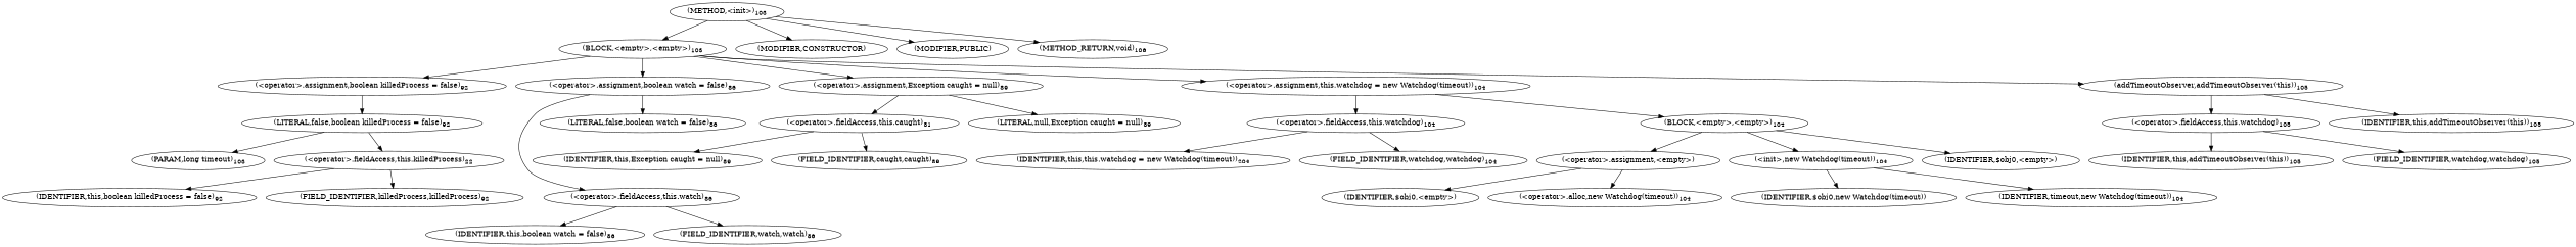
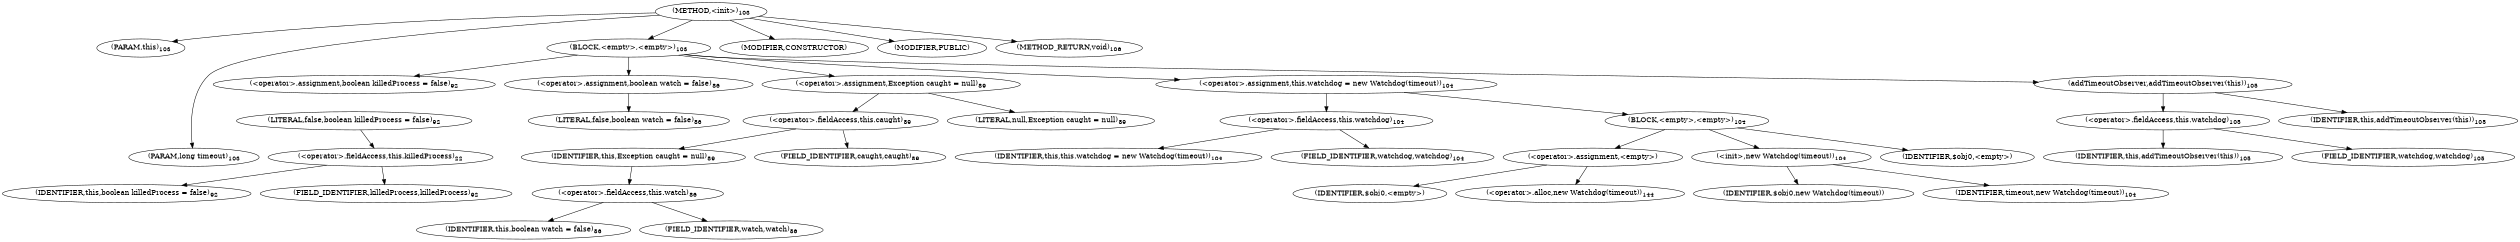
  digraph {
    n1 [label=<(METHOD,&lt;init&gt;)<SUB>103</SUB>>]
+   n2 [label=<(PARAM,this)<SUB>103</SUB>>]
    n3 [label=<(PARAM,long timeout)<SUB>103</SUB>>]
    n4 [label=<(BLOCK,&lt;empty&gt;,&lt;empty&gt;)<SUB>103</SUB>>]
    n5 [label=<(MODIFIER,CONSTRUCTOR)>]
    n6 [label=<(MODIFIER,PUBLIC)>]
    n7 [label=<(METHOD_RETURN,void)<SUB>106</SUB>>]
    n8 [label=<(&lt;operator&gt;.assignment,boolean watch = false)<SUB>86</SUB>>]
    n9 [label=<(&lt;operator&gt;.assignment,Exception caught = null)<SUB>89</SUB>>]
    n10 [label=<(&lt;operator&gt;.assignment,boolean killedProcess = false)<SUB>92</SUB>>]
    n11 [label=<(&lt;operator&gt;.assignment,this.watchdog = new Watchdog(timeout))<SUB>104</SUB>>]
    n12 [label=<(addTimeoutObserver,addTimeoutObserver(this))<SUB>105</SUB>>]
    n13 [label=<(&lt;operator&gt;.fieldAccess,this.watch)<SUB>86</SUB>>]
    n14 [label=<(LITERAL,false,boolean watch = false)<SUB>86</SUB>>]
-   n15 [label=<(&lt;operator&gt;.fieldAccess,this.caught)<SUB>81</SUB>>]
+   n15 [label=<(&lt;operator&gt;.fieldAccess,this.caught)<SUB>89</SUB>>]
    n16 [label=<(LITERAL,null,Exception caught = null)<SUB>89</SUB>>]
    n17 [label=<(LITERAL,false,boolean killedProcess = false)<SUB>92</SUB>>]
    n18 [label=<(&lt;operator&gt;.fieldAccess,this.watchdog)<SUB>104</SUB>>]
    n19 [label=<(BLOCK,&lt;empty&gt;,&lt;empty&gt;)<SUB>104</SUB>>]
    n20 [label=<(&lt;operator&gt;.fieldAccess,this.watchdog)<SUB>105</SUB>>]
    n21 [label=<(IDENTIFIER,this,addTimeoutObserver(this))<SUB>105</SUB>>]
    n22 [label=<(IDENTIFIER,this,boolean watch = false)<SUB>86</SUB>>]
    n23 [label=<(FIELD_IDENTIFIER,watch,watch)<SUB>86</SUB>>]
    n24 [label=<(IDENTIFIER,this,Exception caught = null)<SUB>89</SUB>>]
    n25 [label=<(FIELD_IDENTIFIER,caught,caught)<SUB>89</SUB>>]
    n26 [label=<(&lt;operator&gt;.fieldAccess,this.killedProcess)<SUB>22</SUB>>]
    n27 [label=<(IDENTIFIER,this,boolean killedProcess = false)<SUB>92</SUB>>]
    n28 [label=<(FIELD_IDENTIFIER,killedProcess,killedProcess)<SUB>92</SUB>>]
-   n29 [label=<(IDENTIFIER,this,this.watchdog = new Watchdog(timeout))<SUB>204</SUB>>]
+   n29 [label=<(IDENTIFIER,this,this.watchdog = new Watchdog(timeout))<SUB>104</SUB>>]
    n30 [label=<(FIELD_IDENTIFIER,watchdog,watchdog)<SUB>104</SUB>>]
    n31 [label=<(&lt;operator&gt;.assignment,&lt;empty&gt;)>]
    n32 [label=<(&lt;init&gt;,new Watchdog(timeout))<SUB>104</SUB>>]
    n33 [label=<(IDENTIFIER,$obj0,&lt;empty&gt;)>]
    n34 [label=<(IDENTIFIER,$obj0,&lt;empty&gt;)>]
-   n35 [label=<(&lt;operator&gt;.alloc,new Watchdog(timeout))<SUB>104</SUB>>]
+   n35 [label=<(&lt;operator&gt;.alloc,new Watchdog(timeout))<SUB>144</SUB>>]
    n36 [label=<(IDENTIFIER,$obj0,new Watchdog(timeout))>]
    n37 [label=<(IDENTIFIER,timeout,new Watchdog(timeout))<SUB>104</SUB>>]
    n38 [label=<(IDENTIFIER,this,addTimeoutObserver(this))<SUB>105</SUB>>]
    n39 [label=<(FIELD_IDENTIFIER,watchdog,watchdog)<SUB>105</SUB>>]
-   n17 -> n3
+   n1 -> n2
+   n1 -> n3
    n1 -> n4
    n1 -> n5
    n1 -> n6
    n1 -> n7
    n4 -> n8
    n4 -> n9
    n4 -> n10
    n4 -> n11
    n4 -> n12
-   n8 -> n13
+   n24 -> n13
    n8 -> n14
    n9 -> n15
    n9 -> n16
-   n10 -> n17
    n11 -> n18
    n11 -> n19
    n12 -> n20
    n12 -> n21
    n13 -> n22
    n13 -> n23
    n15 -> n24
    n15 -> n25
    n17 -> n26
    n18 -> n29
    n18 -> n30
    n19 -> n31
    n19 -> n32
    n19 -> n33
    n20 -> n38
    n20 -> n39
    n26 -> n27
    n26 -> n28
    n31 -> n34
    n31 -> n35
    n32 -> n36
    n32 -> n37
  }
